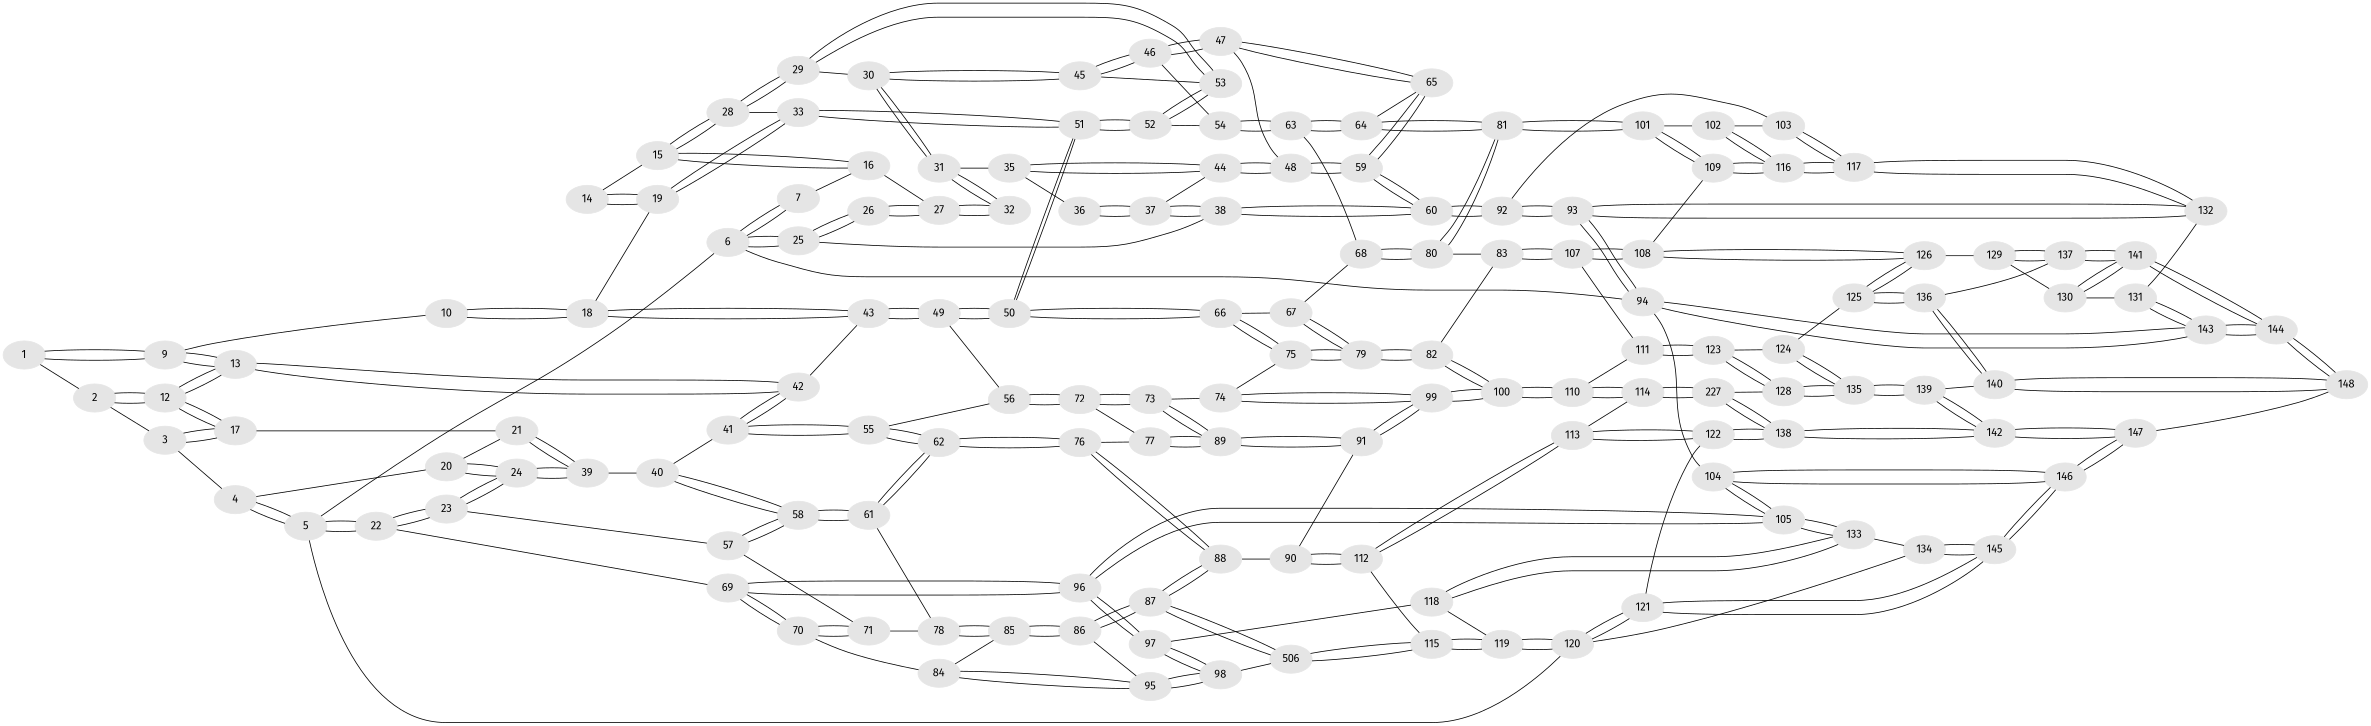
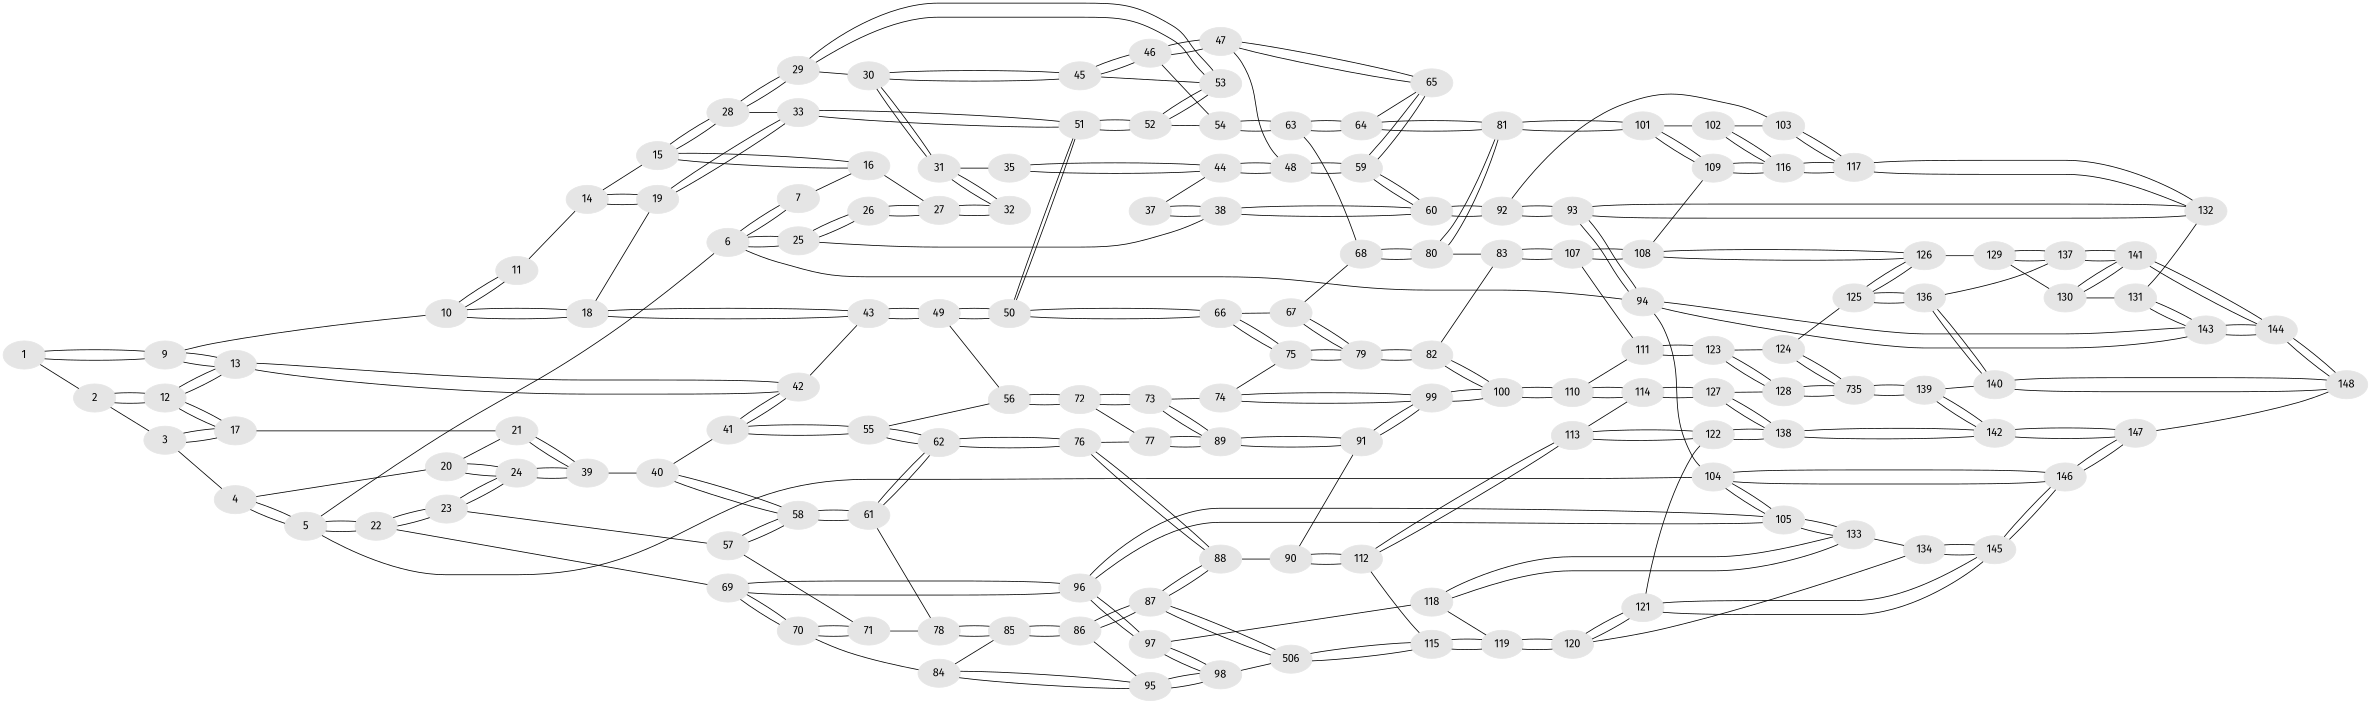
  graph {
    fontname="Fira Sans"
    rankdir=LR
    node [color=gray90 fontname="Fira Sans" style=filled]
    edge [fontname="Fira Sans"]
    1
    2
    9
    3
    12
    10
    13
    4
    17
    5
    20
    21
    6
    22
    104
    24
    7
    25
    94
    23
    69
    105
    146
    16
    26
    38
    143
    27
+   11
    14
    18
    42
    19
    43
    15
    28
    33
    29
    32
    39
    49
    51
    40
    57
    70
    96
    58
    71
    60
    30
    53
    31
    45
    35
    46
-   36
    44
    52
    37
    48
    92
    41
    55
    61
    56
    62
    50
    59
    47
    54
    65
    63
    66
    72
    67
    75
    64
    68
    76
    73
    77
    78
    93
    103
    85
    88
    81
    80
    101
    79
    82
    83
    84
    97
    95
    74
    89
    99
    91
    100
    90
    86
    107
    102
    109
    110
    108
    111
    98
    87
    n111 [label=506]
    115
    112
    113
    132
    117
    144
    118
    133
    119
    114
    116
    147
    134
    126
    123
    129
-   127 [label=227]
+   127
    124
    128
    122
    138
    120
    121
    145
    142
    125
-   135
+   135 [label=735]
    136
    139
    137
    140
    130
    131
    141
    148
    1 -- 2
    1 -- 9
    1 -- 9
    2 -- 3
    2 -- 12
    2 -- 12
    9 -- 10
    9 -- 13
    9 -- 13
    3 -- 4
    3 -- 17
    3 -- 17
    12 -- 13
    12 -- 13
    12 -- 17
    12 -- 17
+   10 -- 11
+   10 -- 11
    10 -- 18
    10 -- 18
    13 -- 42
    13 -- 42
    4 -- 5
    4 -- 5
    4 -- 20
    17 -- 21
    5 -- 6
    5 -- 22
    5 -- 22
-   5 -- 120
+   5 -- 104
    20 -- 21
    20 -- 24
    20 -- 24
    21 -- 39
    21 -- 39
    6 -- 7
    6 -- 7
    6 -- 25
    6 -- 25
    6 -- 94
    22 -- 23
    22 -- 23
    22 -- 69
    104 -- 105
    104 -- 105
    104 -- 146
    104 -- 146
    24 -- 39
    24 -- 39
    7 -- 16
    25 -- 26
    25 -- 26
    25 -- 38
    94 -- 104
    94 -- 143
    94 -- 143
    23 -- 24
    23 -- 24
    23 -- 57
    69 -- 70
    69 -- 70
    69 -- 96
    69 -- 96
    105 -- 133
    105 -- 133
    146 -- 147
    146 -- 147
    16 -- 27
    26 -- 27
    26 -- 27
    38 -- 60
    38 -- 60
    143 -- 144
    143 -- 144
    27 -- 32
    27 -- 32
+   11 -- 14
    14 -- 19
    14 -- 19
    14 -- 15
    18 -- 19
    18 -- 43
    18 -- 43
    42 -- 43
    19 -- 33
    19 -- 33
    43 -- 49
    43 -- 49
    15 -- 16
    15 -- 16
    15 -- 28
    15 -- 28
    28 -- 33
    28 -- 29
    28 -- 29
    33 -- 51
    33 -- 51
    29 -- 30
    29 -- 53
    29 -- 53
    39 -- 40
    49 -- 56
    49 -- 50
    49 -- 50
    51 -- 52
    51 -- 52
    40 -- 58
    40 -- 58
    40 -- 41
    57 -- 58
    57 -- 58
    57 -- 71
    70 -- 71
    70 -- 71
    70 -- 84
    96 -- 105
    96 -- 105
    96 -- 97
    96 -- 97
    58 -- 61
    58 -- 61
    71 -- 78
    60 -- 92
    60 -- 92
    30 -- 31
    30 -- 31
    30 -- 45
    30 -- 45
    31 -- 32
    31 -- 32
    31 -- 35
    45 -- 53
    45 -- 46
    45 -- 46
-   35 -- 36
    35 -- 44
    35 -- 44
    46 -- 47
    46 -- 47
    46 -- 54
-   36 -- 37
-   36 -- 37
    44 -- 48
    44 -- 48
    52 -- 53
    52 -- 53
    52 -- 54
    37 -- 38
    37 -- 38
    37 -- 44
    48 -- 59
    48 -- 59
    92 -- 93
    92 -- 93
    92 -- 103
    41 -- 42
    41 -- 42
    41 -- 55
    41 -- 55
    55 -- 56
    55 -- 62
    55 -- 62
    61 -- 62
    61 -- 62
    61 -- 78
    56 -- 72
    56 -- 72
    62 -- 76
    62 -- 76
    50 -- 51
    50 -- 51
    50 -- 66
    50 -- 66
    59 -- 60
    59 -- 60
    59 -- 65
    59 -- 65
    47 -- 48
    47 -- 65
    47 -- 65
    54 -- 63
    54 -- 63
    63 -- 64
    63 -- 64
    63 -- 68
    66 -- 67
    66 -- 75
    66 -- 75
    72 -- 73
    72 -- 73
    72 -- 77
    67 -- 68
    67 -- 79
    67 -- 79
    75 -- 79
    75 -- 79
    64 -- 65
    64 -- 81
    64 -- 81
    68 -- 80
    68 -- 80
    76 -- 77
    76 -- 88
    76 -- 88
    73 -- 74
    73 -- 89
    73 -- 89
    77 -- 89
    77 -- 89
    78 -- 85
    78 -- 85
    93 -- 94
    93 -- 94
    93 -- 132
    93 -- 132
    103 -- 117
    103 -- 117
    85 -- 86
    85 -- 86
    88 -- 90
    81 -- 101
    81 -- 101
    80 -- 81
    80 -- 81
    80 -- 83
    101 -- 102
    101 -- 109
    101 -- 109
    79 -- 82
    79 -- 82
    82 -- 83
    82 -- 100
    82 -- 100
    83 -- 107
    83 -- 107
    84 -- 85
    84 -- 95
    84 -- 95
    97 -- 98
    97 -- 98
    97 -- 118
    95 -- 98
    95 -- 98
    74 -- 75
    74 -- 99
    74 -- 99
    89 -- 91
    89 -- 91
    99 -- 100
    99 -- 100
    91 -- 99
    91 -- 99
    100 -- 110
    100 -- 110
    90 -- 91
    90 -- 112
    90 -- 112
    86 -- 95
    86 -- 87
    86 -- 87
    107 -- 108
    107 -- 108
    107 -- 111
    102 -- 103
    102 -- 116
    102 -- 116
    109 -- 116
    109 -- 116
    110 -- 111
    110 -- 114
    110 -- 114
    108 -- 109
    108 -- 126
    108 -- 126
    111 -- 123
    111 -- 123
    98 -- n111
    87 -- 88
    87 -- 88
    87 -- n111
    87 -- n111
    n111 -- 115
    n111 -- 115
    115 -- 119
    115 -- 119
    112 -- 115
    112 -- 113
    112 -- 113
    113 -- 114
    113 -- 122
    113 -- 122
    117 -- 132
    117 -- 132
    144 -- 148
    144 -- 148
    118 -- 133
    118 -- 133
    118 -- 119
    133 -- 134
    119 -- 120
    119 -- 120
    114 -- 127
    114 -- 127
    116 -- 117
    116 -- 117
    147 -- 148
    134 -- 145
    134 -- 145
    126 -- 129
    123 -- 124
    123 -- 128
    123 -- 128
    129 -- 137
    129 -- 137
    129 -- 130
    127 -- 128
    127 -- 138
    127 -- 138
    124 -- 125
    124 -- 135
    124 -- 135
    128 -- 135
    128 -- 135
    122 -- 138
    122 -- 138
    138 -- 142
    138 -- 142
    120 -- 134
    120 -- 121
    120 -- 121
    121 -- 122
    121 -- 145
    121 -- 145
    145 -- 146
    145 -- 146
    142 -- 147
    142 -- 147
    125 -- 126
    125 -- 126
    125 -- 136
    125 -- 136
    135 -- 139
    135 -- 139
    136 -- 137
    136 -- 140
    136 -- 140
    139 -- 142
    139 -- 142
    139 -- 140
    137 -- 141
    137 -- 141
    140 -- 148
    140 -- 148
    130 -- 131
    130 -- 141
    130 -- 141
    131 -- 143
    131 -- 143
    131 -- 132
    141 -- 144
    141 -- 144
  }
